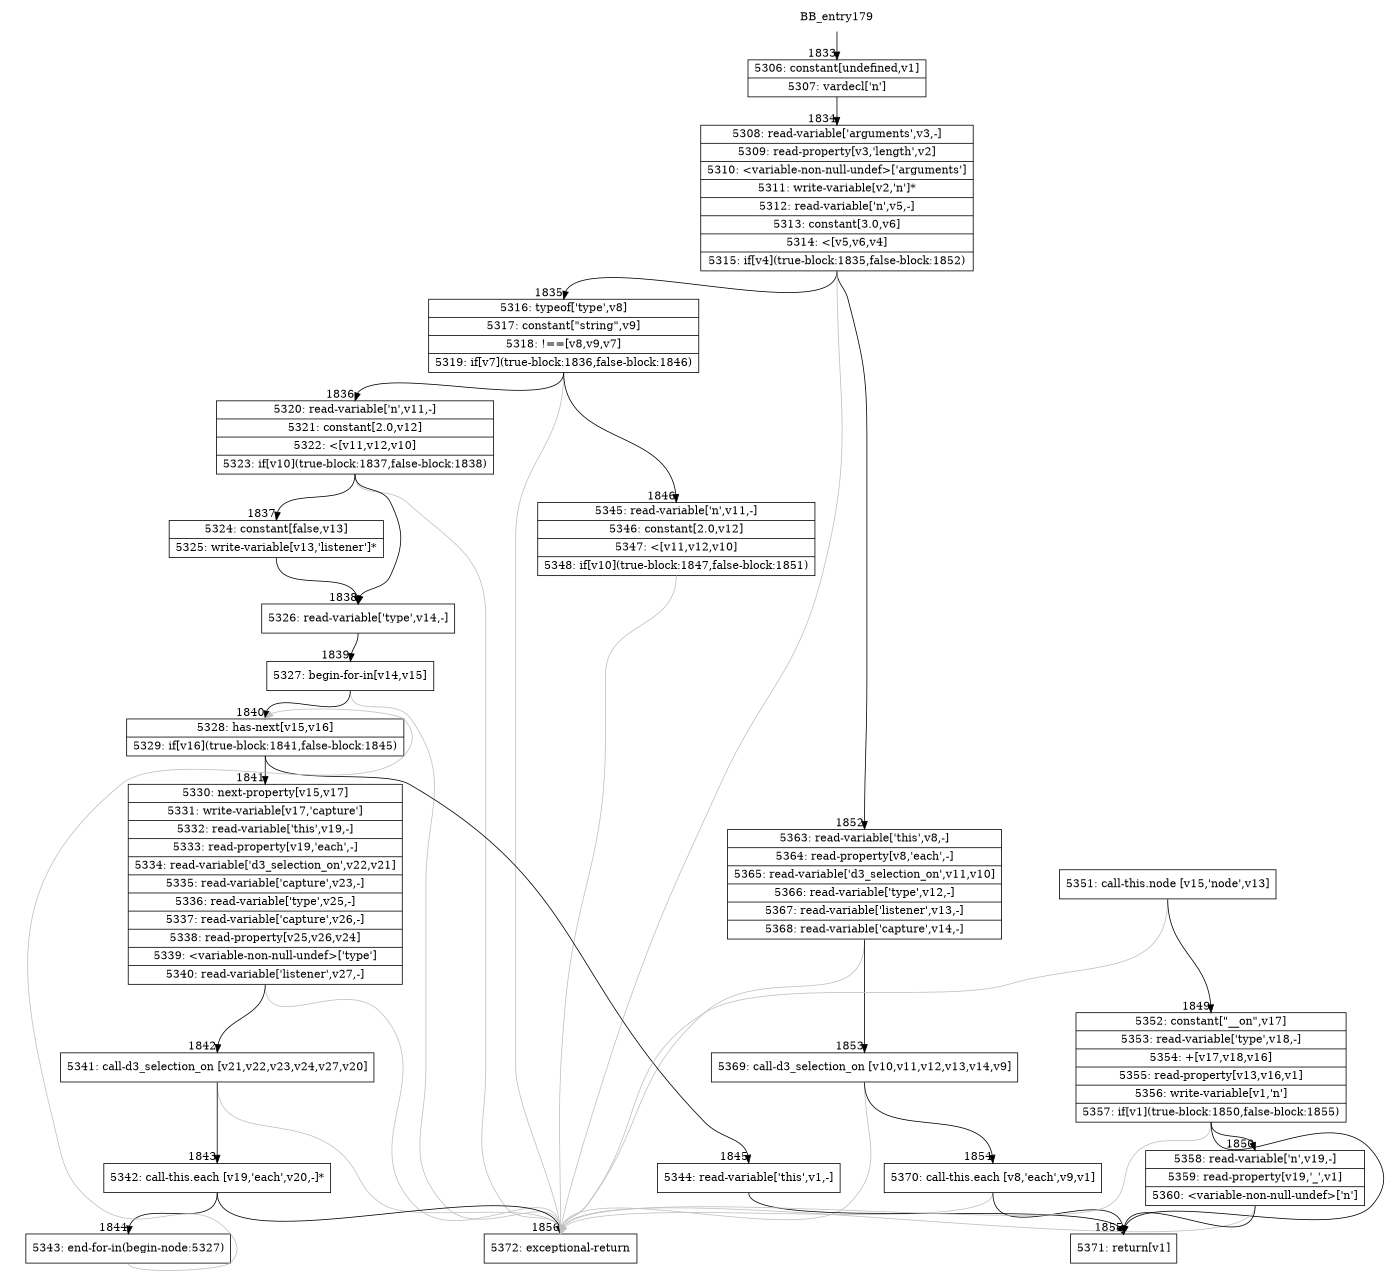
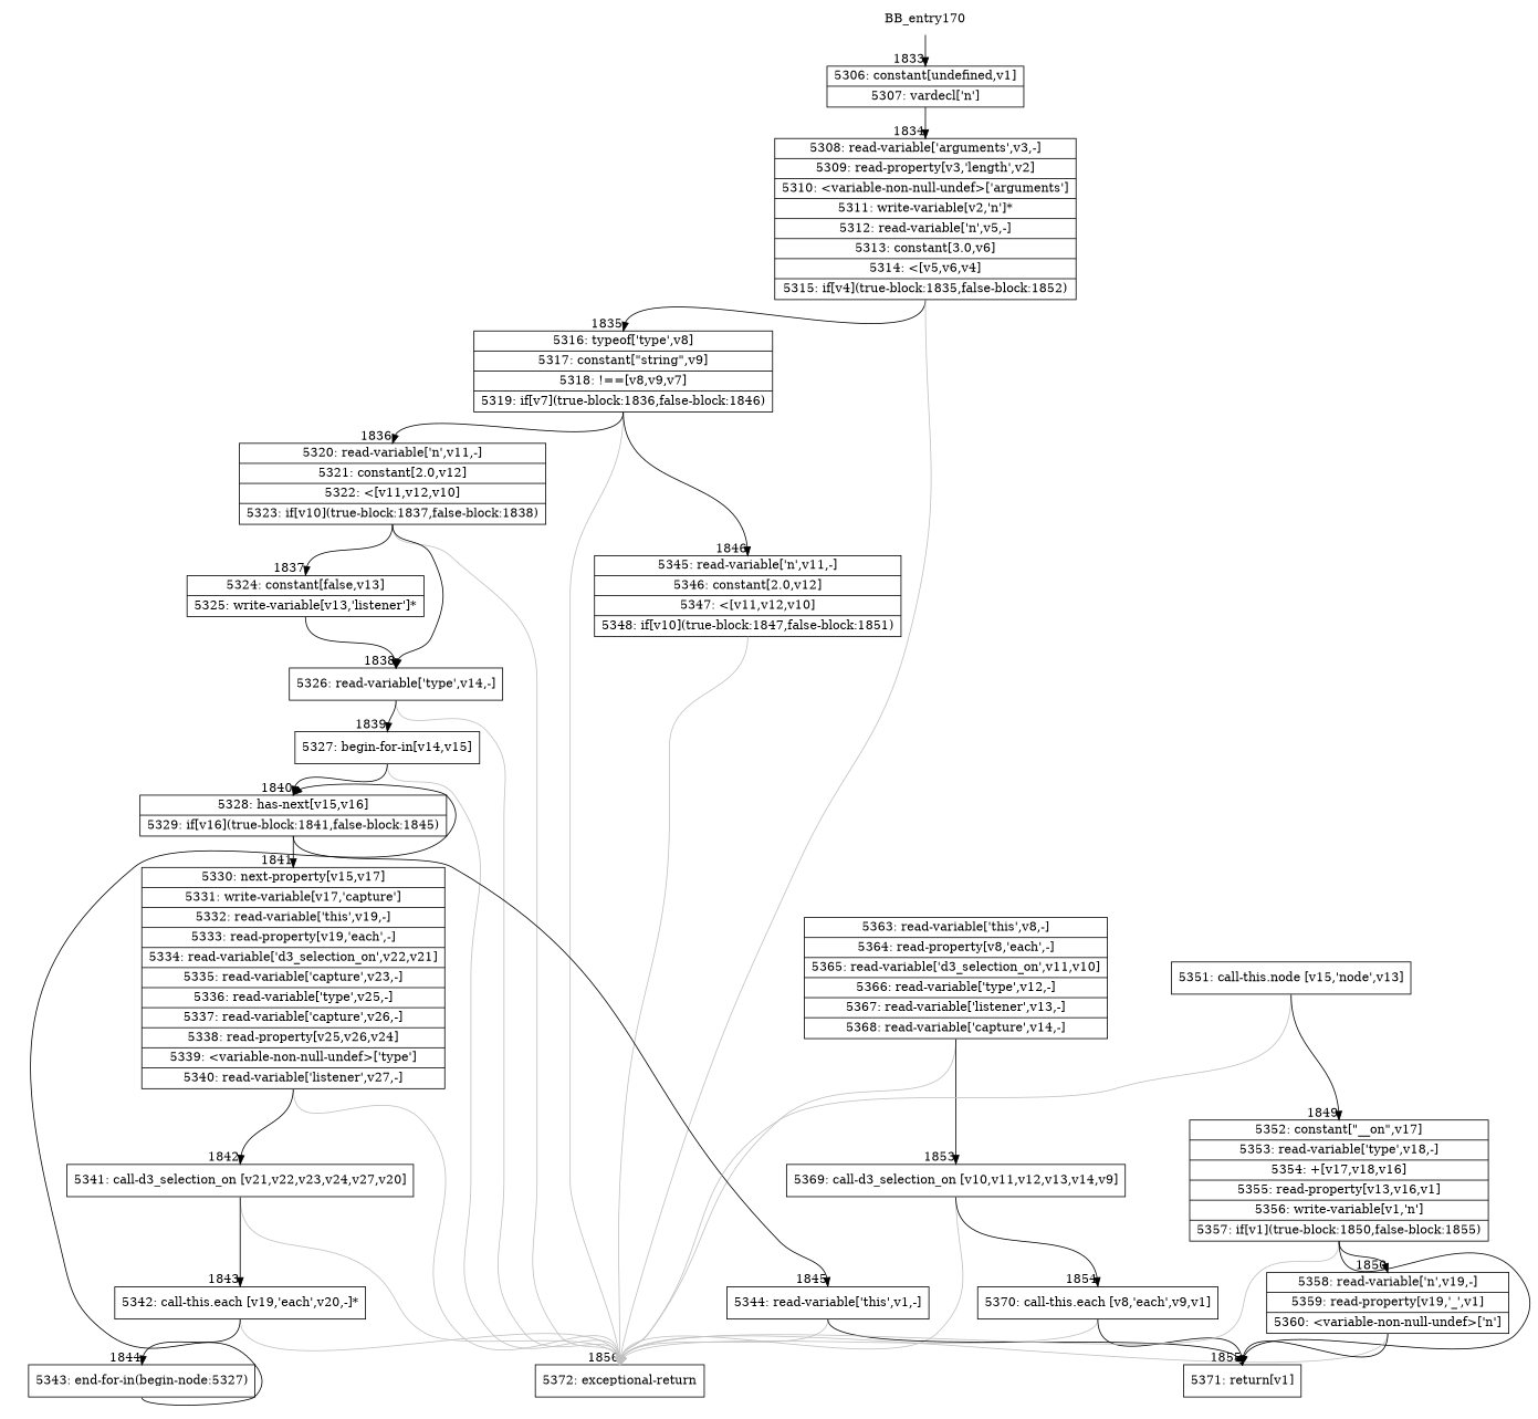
  digraph {
    rankdir=TD
    node [shape=record]
    edge [headport=n tailport=s]
-   BB_entry179 [shape=none]
+   BB_entry179 [shape=none label=BB_entry170]
    n2 [label="{5306: constant[undefined,v1]|5307: vardecl['n']}"]
    n3 [label="{5308: read-variable['arguments',v3,-]|5309: read-property[v3,'length',v2]|5310: \<variable-non-null-undef\>['arguments']|5311: write-variable[v2,'n']*|5312: read-variable['n',v5,-]|5313: constant[3.0,v6]|5314: \<[v5,v6,v4]|5315: if[v4](true-block:1835,false-block:1852)}"]
    n4 [label="{5316: typeof['type',v8]|5317: constant[\"string\",v9]|5318: !==[v8,v9,v7]|5319: if[v7](true-block:1836,false-block:1846)}"]
    n5 [label="{5363: read-variable['this',v8,-]|5364: read-property[v8,'each',-]|5365: read-variable['d3_selection_on',v11,v10]|5366: read-variable['type',v12,-]|5367: read-variable['listener',v13,-]|5368: read-variable['capture',v14,-]}"]
    n6 [label="{5372: exceptional-return}"]
    n7 [label="{5320: read-variable['n',v11,-]|5321: constant[2.0,v12]|5322: \<[v11,v12,v10]|5323: if[v10](true-block:1837,false-block:1838)}"]
    n8 [label="{5345: read-variable['n',v11,-]|5346: constant[2.0,v12]|5347: \<[v11,v12,v10]|5348: if[v10](true-block:1847,false-block:1851)}"]
    n9 [label="{5369: call-d3_selection_on [v10,v11,v12,v13,v14,v9]}"]
    n10 [label="{5324: constant[false,v13]|5325: write-variable[v13,'listener']*}"]
    n11 [label="{5326: read-variable['type',v14,-]}"]
    n12 [label="{5370: call-this.each [v8,'each',v9,v1]}"]
    n13 [label="{5327: begin-for-in[v14,v15]}"]
    n14 [label="{5328: has-next[v15,v16]|5329: if[v16](true-block:1841,false-block:1845)}"]
    n15 [label="{5330: next-property[v15,v17]|5331: write-variable[v17,'capture']|5332: read-variable['this',v19,-]|5333: read-property[v19,'each',-]|5334: read-variable['d3_selection_on',v22,v21]|5335: read-variable['capture',v23,-]|5336: read-variable['type',v25,-]|5337: read-variable['capture',v26,-]|5338: read-property[v25,v26,v24]|5339: \<variable-non-null-undef\>['type']|5340: read-variable['listener',v27,-]}"]
    n16 [label="{5344: read-variable['this',v1,-]}"]
    n17 [label="{5341: call-d3_selection_on [v21,v22,v23,v24,v27,v20]}"]
    n18 [label="{5371: return[v1]}"]
    n19 [label="{5342: call-this.each [v19,'each',v20,-]*}"]
    n20 [label="{5343: end-for-in(begin-node:5327)}"]
    n21 [label="{5351: call-this.node [v15,'node',v13]}"]
    n22 [label="{5352: constant[\"__on\",v17]|5353: read-variable['type',v18,-]|5354: +[v17,v18,v16]|5355: read-property[v13,v16,v1]|5356: write-variable[v1,'n']|5357: if[v1](true-block:1850,false-block:1855)}"]
    n23 [label="{5358: read-variable['n',v19,-]|5359: read-property[v19,'_',v1]|5360: \<variable-non-null-undef\>['n']}"]
    BB_entry179 -> n2 [headlabel="    1833"]
    n2 -> n3 [headlabel="      1834"]
    n3 -> n4 [headlabel="      1835"]
-   n3 -> n5 [headlabel="      1852"]
    n3 -> n6 [color=gray headlabel="      1856"]
    n4 -> n6 [color=gray]
    n4 -> n7 [headlabel="      1836"]
    n4 -> n8 [headlabel="      1846"]
    n5 -> n6 [color=gray]
    n5 -> n9 [headlabel="      1853"]
    n7 -> n6 [color=gray]
    n7 -> n10 [headlabel="      1837"]
    n7 -> n11 [headlabel="      1838"]
    n8 -> n6 [color=gray]
    n9 -> n6 [color=gray]
    n9 -> n12 [headlabel="      1854"]
    n10 -> n11
+   n11 -> n6 [color=gray]
    n11 -> n13 [headlabel="      1839"]
    n12 -> n6 [color=gray]
    n12 -> n18
    n13 -> n6 [color=gray]
    n13 -> n14 [headlabel="      1840"]
    n14 -> n15 [headlabel="      1841"]
    n14 -> n16 [headlabel="      1845"]
    n15 -> n6 [color=gray]
    n15 -> n17 [headlabel="      1842"]
+   n16 -> n6 [color=gray]
    n16 -> n18 [headlabel="      1855"]
    n17 -> n6 [color=gray]
    n17 -> n19 [headlabel="      1843"]
-   n19 -> n6 [color=black]
+   n19 -> n6 [color=gray]
    n19 -> n20 [headlabel="      1844"]
-   n20 -> n14 [color=gray]
+   n20 -> n14
    n21 -> n6 [color=gray]
    n21 -> n22 [headlabel="      1849"]
    n22 -> n6 [color=gray]
    n22 -> n18
    n22 -> n23 [headlabel="      1850"]
    n23 -> n6 [color=gray]
    n23 -> n18
  }
